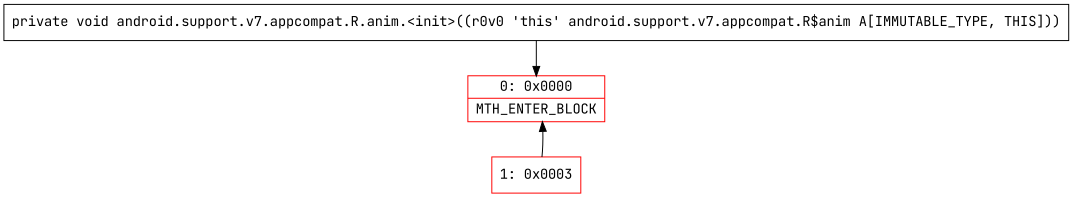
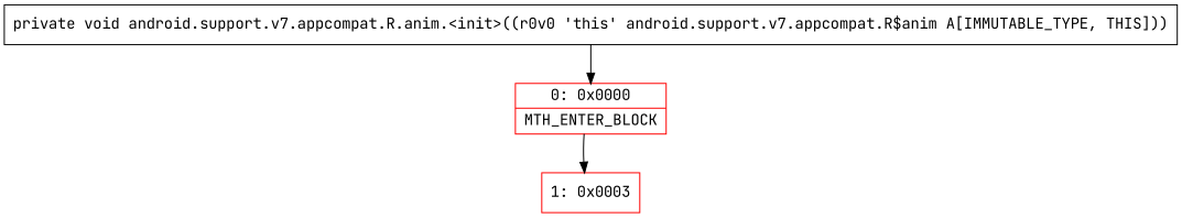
  digraph {
    fontname="JetBrains Mono"
    node [color=red shape=record fontname="JetBrains Mono"]
    edge [fontname="JetBrains Mono"]
    n1 [label="{0\:\ 0x0000|MTH_ENTER_BLOCK\l}"]
    n2 [label="{1\:\ 0x0003}"]
    n3 [label="{private void android.support.v7.appcompat.R.anim.\<init\>((r0v0 'this' android.support.v7.appcompat.R$anim A[IMMUTABLE_TYPE, THIS])) }" color=""]
    subgraph cluster_1 {
      label="R(0)"
    }
-   n2 -> n1
+   n1 -> n2
    n3 -> n1
  }
